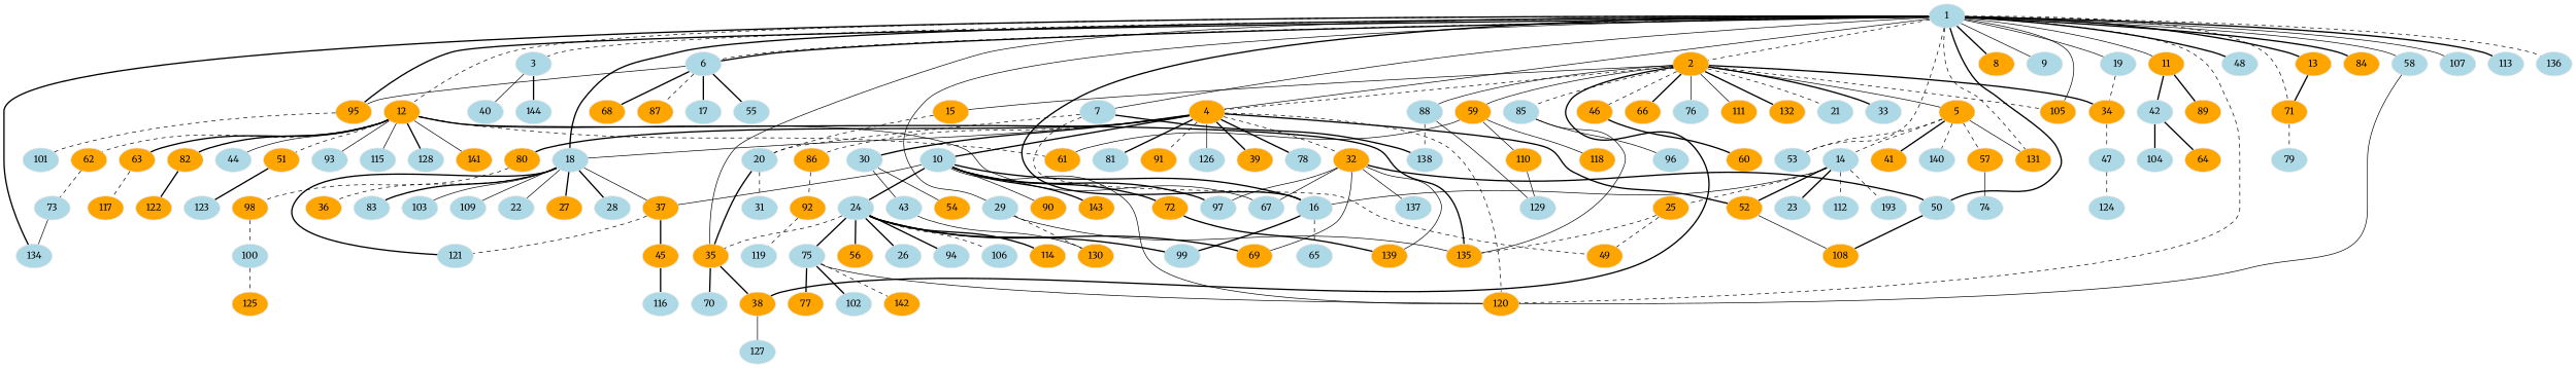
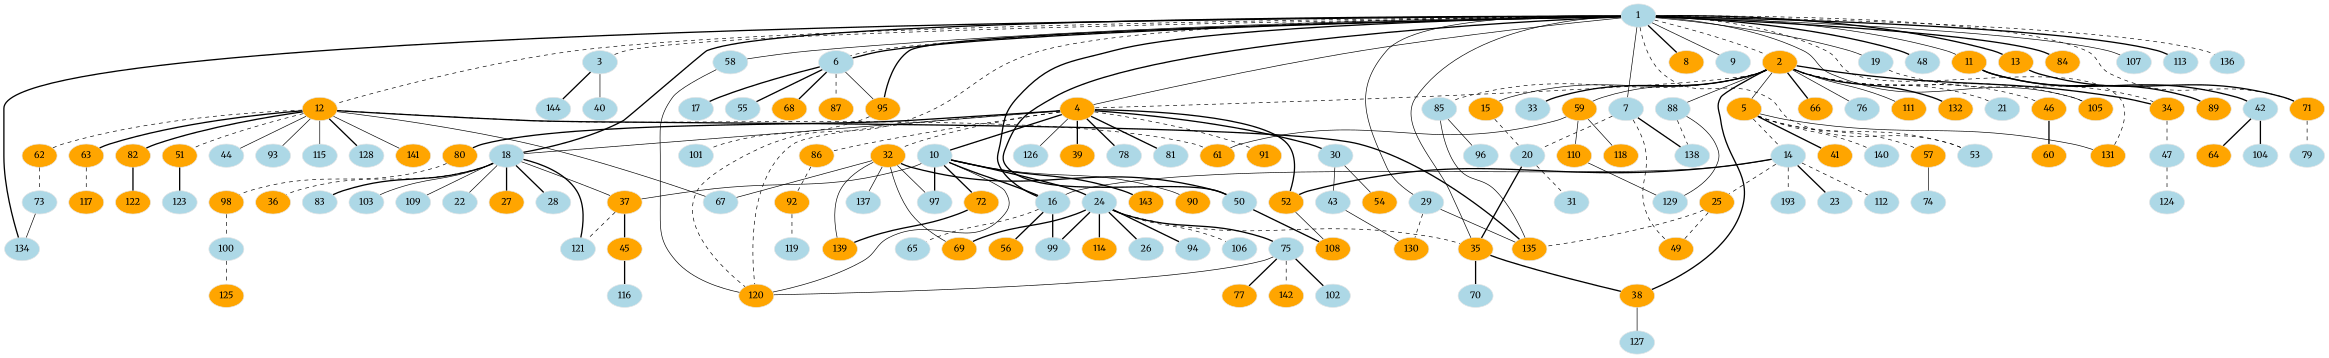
  graph {
    fontname=Merriweather
    node [color=gray90 fillcolor=lightblue fontname=Merriweather style=filled]
    edge [fontname=Merriweather style=bold]
    2 [fillcolor=orange]
    1
    3
    4 [fillcolor=orange]
    6
    7
    8 [fillcolor=orange]
    9
    11 [fillcolor=orange]
    12 [fillcolor=orange]
    13 [fillcolor=orange]
    16
    18
    19
    29
    35 [fillcolor=orange]
    48
    50
    53
    58
    71 [fillcolor=orange]
    84 [fillcolor=orange]
    95 [fillcolor=orange]
    105 [fillcolor=orange]
    107
    113
    120 [fillcolor=orange]
    131 [fillcolor=orange]
    134
    136
    5 [fillcolor=orange]
    15 [fillcolor=orange]
    21
    33
    34 [fillcolor=orange]
    38 [fillcolor=orange]
    46 [fillcolor=orange]
    59 [fillcolor=orange]
    66 [fillcolor=orange]
    76
    85
    88
    111 [fillcolor=orange]
    132 [fillcolor=orange]
    40
    144
    10
    30
    32 [fillcolor=orange]
    39 [fillcolor=orange]
    52 [fillcolor=orange]
    78
    80 [fillcolor=orange]
    81
    86 [fillcolor=orange]
    91 [fillcolor=orange]
    126
    17
    55
    68 [fillcolor=orange]
    87 [fillcolor=orange]
    20
    49 [fillcolor=orange]
    138
    42
    89 [fillcolor=orange]
    44
    51 [fillcolor=orange]
    61 [fillcolor=orange]
    62 [fillcolor=orange]
    63 [fillcolor=orange]
    67
    82 [fillcolor=orange]
    93
    115
    128
    135 [fillcolor=orange]
    141 [fillcolor=orange]
    56 [fillcolor=orange]
    65
    99
    37 [fillcolor=orange]
    22
    27 [fillcolor=orange]
    28
    36 [fillcolor=orange]
    83
    103
    109
    121
    130 [fillcolor=orange]
    70
    108 [fillcolor=orange]
    79
    101
    14
    41 [fillcolor=orange]
    57 [fillcolor=orange]
    140
    47
    127
    60 [fillcolor=orange]
    110 [fillcolor=orange]
    118 [fillcolor=orange]
    96
    129
    72 [fillcolor=orange]
    24
    90 [fillcolor=orange]
    97
    143 [fillcolor=orange]
    43
    54 [fillcolor=orange]
    69 [fillcolor=orange]
    137
    139 [fillcolor=orange]
    98 [fillcolor=orange]
    92 [fillcolor=orange]
    23
    25 [fillcolor=orange]
    112
    n122 [label=193]
    74
    31
    26
    75
    94
    106
    114 [fillcolor=orange]
    45 [fillcolor=orange]
    64 [fillcolor=orange]
    104
    123
    73
    117 [fillcolor=orange]
    122 [fillcolor=orange]
    77 [fillcolor=orange]
    102
    142 [fillcolor=orange]
    124
    116
    100
    119
    125 [fillcolor=orange]
    2 -- 4 [style=dashed]
    2 -- 105 [style=dashed]
    2 -- 5 [style=solid]
    2 -- 15 [style=solid]
    2 -- 21 [style=dashed]
    2 -- 33
    2 -- 34
    2 -- 38
    2 -- 46 [style=dashed]
    2 -- 59 [style=solid]
    2 -- 66
    2 -- 76 [style=solid]
    2 -- 85 [style=dashed]
    2 -- 88 [style=solid]
    2 -- 111 [style=solid]
    2 -- 132
    1 -- 2 [style=dashed]
    1 -- 3 [style=dashed]
    1 -- 4 [style=solid]
    1 -- 6 [style=dashed]
    1 -- 6
    1 -- 7 [style=solid]
    1 -- 8
    1 -- 9 [style=solid]
    1 -- 11 [style=solid]
    1 -- 12 [style=dashed]
    1 -- 13
    1 -- 16
    1 -- 18
    1 -- 19 [style=solid]
    1 -- 29 [style=solid]
    1 -- 35 [style=solid]
    1 -- 48
    1 -- 50
    1 -- 53 [style=dashed]
    1 -- 58 [style=solid]
    1 -- 71 [style=dashed]
    1 -- 84
    1 -- 95
    1 -- 105 [style=solid]
    1 -- 107 [style=solid]
    1 -- 113
    1 -- 120 [style=dashed]
    1 -- 131 [style=dashed]
    1 -- 134
    1 -- 136 [style=dashed]
    3 -- 40 [style=solid]
    3 -- 144
    4 -- 18 [style=solid]
    4 -- 120 [style=dashed]
    4 -- 10
    4 -- 30
    4 -- 32 [style=dashed]
    4 -- 39
    4 -- 52
    4 -- 78
    4 -- 80
    4 -- 81
    4 -- 86 [style=dashed]
    4 -- 91 [style=dashed]
    4 -- 126 [style=solid]
    6 -- 95 [style=solid]
    6 -- 17
    6 -- 55
    6 -- 68
    6 -- 87 [style=dashed]
    7 -- 20 [style=dashed]
    7 -- 49 [style=dashed]
    7 -- 138
    11 -- 42
    11 -- 89
    12 -- 44 [style=solid]
    12 -- 51 [style=dashed]
    12 -- 61 [style=dashed]
    12 -- 62 [style=dashed]
    12 -- 63
    12 -- 67 [style=solid]
    12 -- 82
    12 -- 93 [style=solid]
    12 -- 115 [style=solid]
    12 -- 128
    12 -- 135
    12 -- 141 [style=solid]
    13 -- 71
-   24 -- 56
+   16 -- 56
    16 -- 65 [style=dashed]
    16 -- 99
    18 -- 37 [style=solid]
    18 -- 22 [style=solid]
    18 -- 27
    18 -- 28
    18 -- 36 [style=dashed]
    18 -- 83
    18 -- 103 [style=solid]
    18 -- 109 [style=solid]
    18 -- 121
    19 -- 34 [style=dashed]
    29 -- 135 [style=solid]
    29 -- 130 [style=dashed]
    35 -- 38
    35 -- 70
    50 -- 108
    58 -- 120 [style=solid]
    71 -- 79 [style=dashed]
    95 -- 101 [style=dashed]
    5 -- 53 [style=dashed]
    5 -- 131 [style=solid]
    5 -- 14 [style=dashed]
    5 -- 41
    5 -- 57 [style=dashed]
    5 -- 140 [style=dashed]
    15 -- 20 [style=dashed]
    34 -- 47 [style=dashed]
    38 -- 127 [style=solid]
    46 -- 60
    59 -- 61 [style=solid]
    59 -- 110 [style=solid]
    59 -- 118 [style=solid]
    85 -- 135 [style=solid]
    85 -- 96 [style=solid]
    88 -- 138 [style=dashed]
    88 -- 129 [style=solid]
    10 -- 16
    10 -- 120 [style=solid]
    10 -- 37 [style=solid]
    10 -- 72
    10 -- 24
    10 -- 90 [style=solid]
    10 -- 97
    10 -- 143
    30 -- 43 [style=solid]
    30 -- 54 [style=solid]
    32 -- 50
    32 -- 67 [style=solid]
    32 -- 97 [style=solid]
    32 -- 69 [style=solid]
    32 -- 137 [style=solid]
    32 -- 139 [style=solid]
    52 -- 108 [style=solid]
    80 -- 98 [style=dashed]
    86 -- 92 [style=dashed]
    20 -- 35
    20 -- 31 [style=dashed]
    42 -- 64
    42 -- 104
    51 -- 123
    62 -- 73 [style=dashed]
    63 -- 117 [style=dashed]
    82 -- 122
    37 -- 121 [style=dashed]
    37 -- 45
    14 -- 16 [style=solid]
    14 -- 52
    14 -- 23
    14 -- 25 [style=dashed]
    14 -- 112 [style=dashed]
    14 -- n122 [style=dashed]
    57 -- 74 [style=solid]
    47 -- 124 [style=dashed]
    110 -- 129 [style=solid]
    72 -- 139
    24 -- 35 [style=dashed]
    24 -- 99
    24 -- 69
    24 -- 26
    24 -- 75
    24 -- 94
    24 -- 106 [style=dashed]
    24 -- 114
    43 -- 130 [style=solid]
    98 -- 100 [style=dashed]
    92 -- 119 [style=dashed]
    25 -- 49 [style=dashed]
    25 -- 135 [style=dashed]
    75 -- 120 [style=solid]
    75 -- 77
    75 -- 102
    75 -- 142 [style=dashed]
    45 -- 116
    73 -- 134 [style=solid]
    100 -- 125 [style=dashed]
  }
